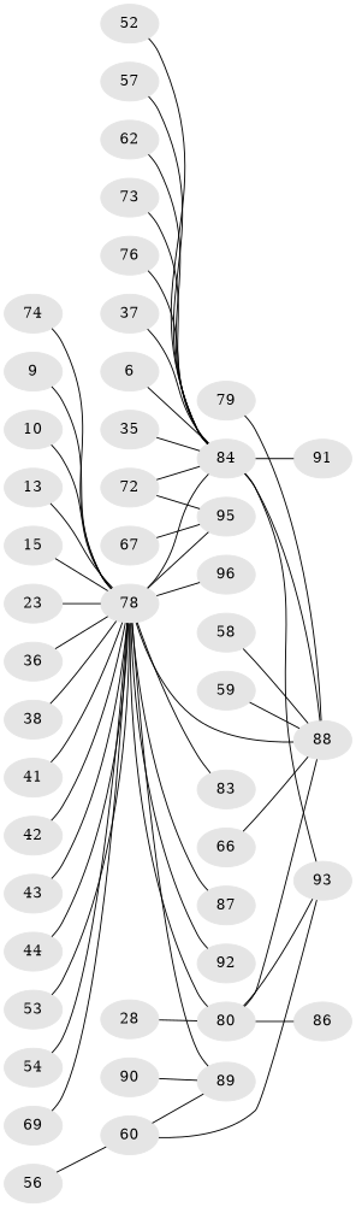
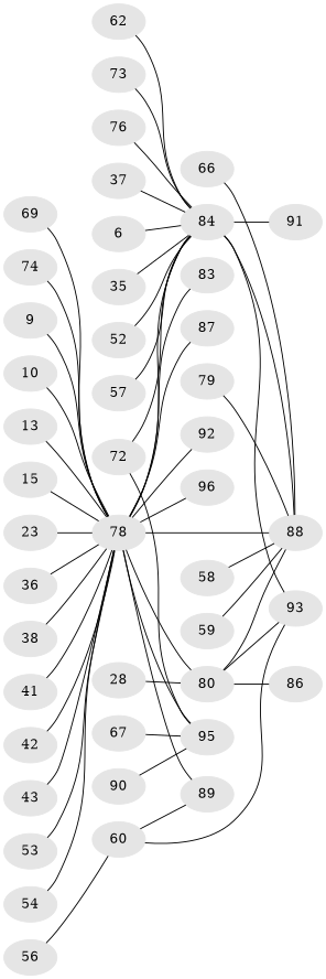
  graph {
    rankdir=LR
    node [color=gray90 style=filled]
    78 [super="+39+40+18"]
    84 [super="+47+82+34+33"]
    80 [super="+22+45"]
    88 [super="+31+64"]
    95 [super="+50+75+55+94"]
    83
    87
    89
    92
    96
    93 [super="+61"]
    91 [super="+51"]
    6
    9
    10
    13
    15
    23
    86
    28
    35
    36 [super="+32"]
    38
    41
    42
    43
-   44
    52
    53 [super="+20"]
    54
    60 [super="+19+21"]
    56
    57
    58
    59
    62 [super="+49"]
    66
    67
    69
    72 [super="+68"]
    73 [super="+16+71"]
    74
    76
    n44 [label=37]
    79
    90
    78 -- 84 [weight=9]
    78 -- 80 [weight=6]
    78 -- 88 [weight=2]
    78 -- 95 [weight=8]
    78 -- 83
    78 -- 87
    78 -- 89
    78 -- 92
    78 -- 96
    84 -- 88
    84 -- 93 [weight=3]
    84 -- 91
    80 -- 88 [weight=2]
    80 -- 93 [weight=2]
    80 -- 86
    6 -- 84
    9 -- 78 [weight=4]
    10 -- 78
    13 -- 78
    15 -- 78
    23 -- 78 [weight=3]
    28 -- 80
    35 -- 84
    36 -- 78
    38 -- 78
    41 -- 78
    42 -- 78
    43 -- 78
-   44 -- 78
    52 -- 84
    53 -- 78
    54 -- 78
    60 -- 89 [weight=2]
    60 -- 93
    56 -- 60
    57 -- 84
    58 -- 88
    59 -- 88
    62 -- 84
    66 -- 88
    67 -- 95
    69 -- 78
    72 -- 84
    72 -- 95
    73 -- 84
    74 -- 78
    76 -- 84
    n44 -- 84
    79 -- 88
-   90 -- 89
+   90 -- 95
  }
